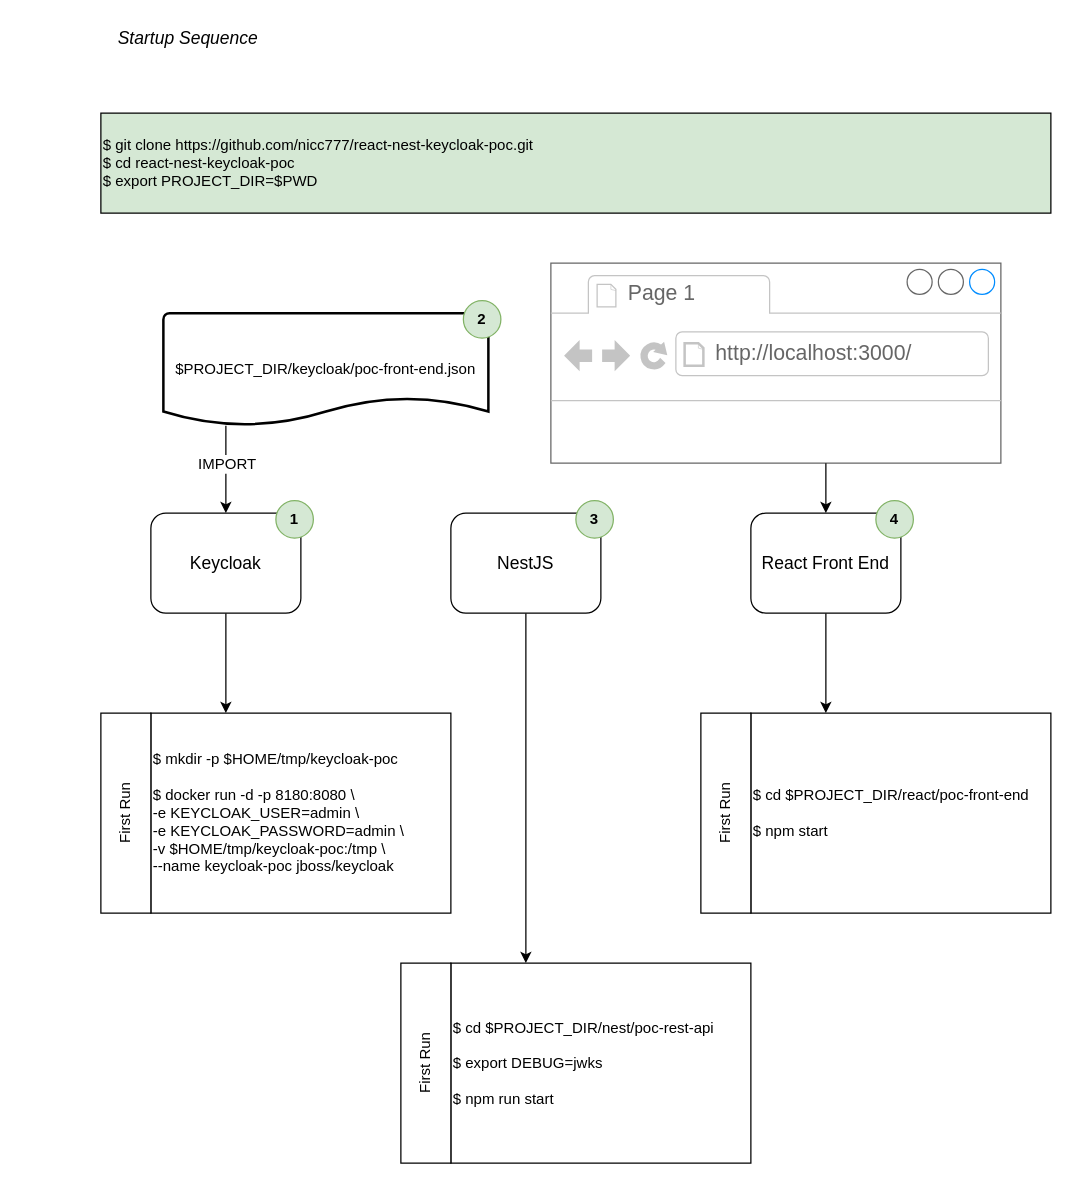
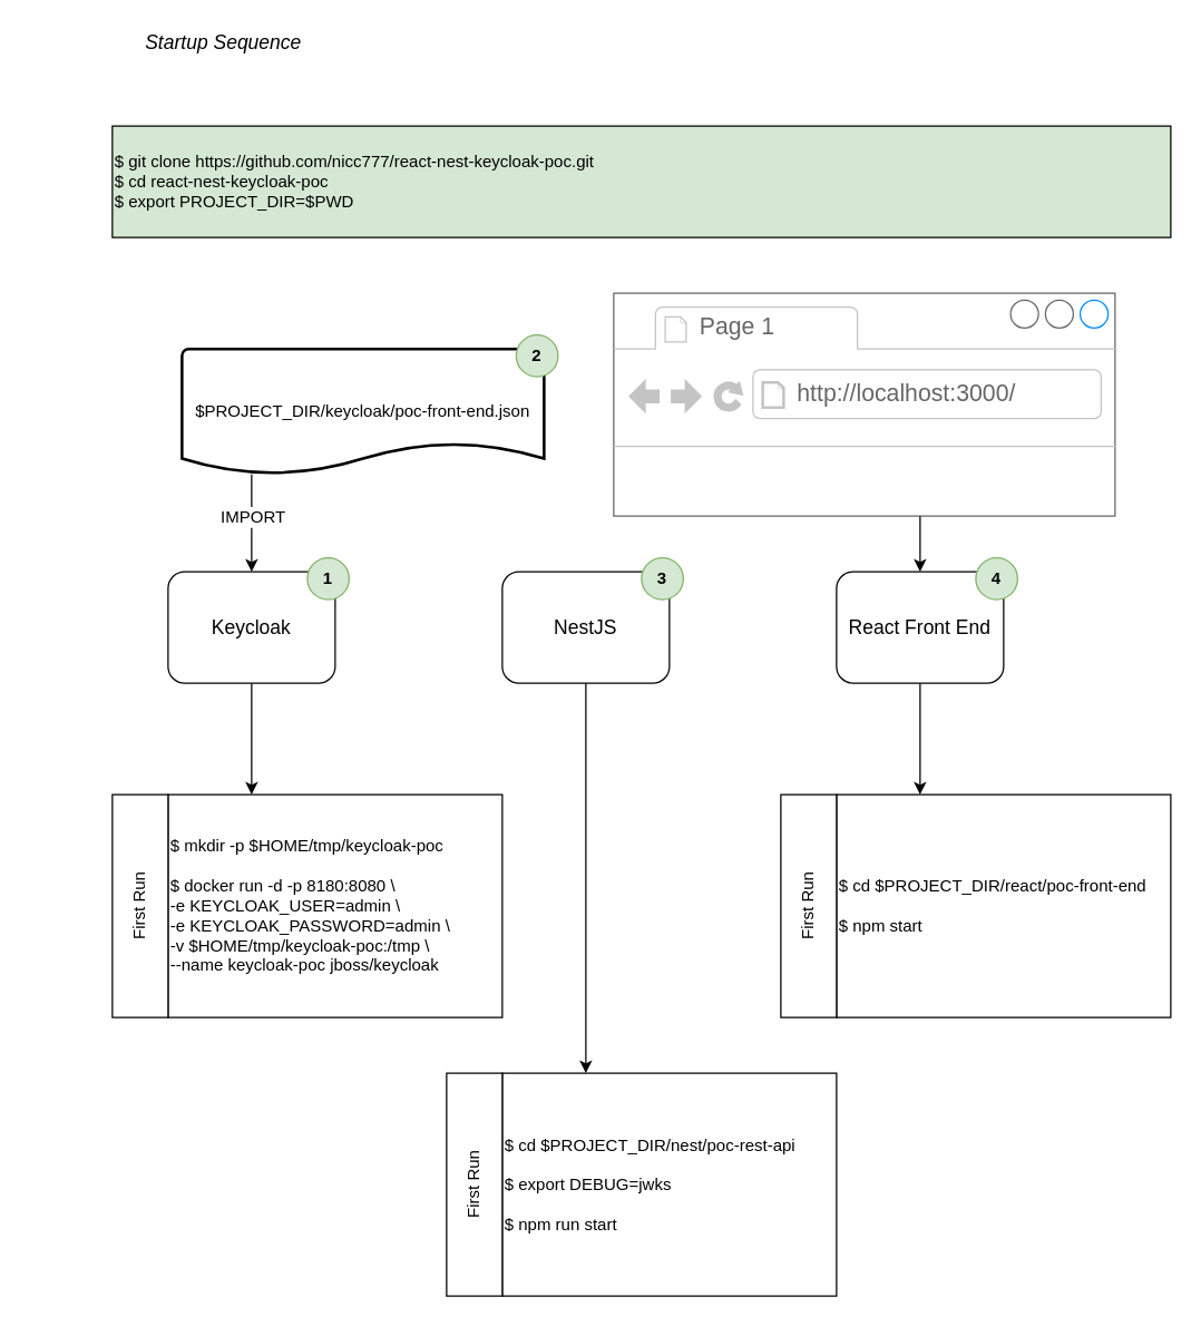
  <mxCell id="0" />
  <mxCell id="1" parent="0" />
  <mxCell id="2" value="" style="strokeWidth=1;shadow=0;dashed=0;align=center;html=1;shape=mxgraph.mockup.containers.browserWindow;rSize=0;strokeColor=#666666;strokeColor2=#008cff;strokeColor3=#c4c4c4;mainText=,;recursiveResize=0;fontSize=12;" vertex="1" parent="1"><mxGeometry x="440" y="210" width="360" height="160" as="geometry" /></mxCell>
  <mxCell id="3" value="Page 1" style="strokeWidth=1;shadow=0;dashed=0;align=center;html=1;shape=mxgraph.mockup.containers.anchor;fontSize=17;fontColor=#666666;align=left;" vertex="1" parent="2"><mxGeometry x="60" y="12" width="110" height="26" as="geometry" /></mxCell>
  <mxCell id="4" value="http://localhost:3000/" style="strokeWidth=1;shadow=0;dashed=0;align=center;html=1;shape=mxgraph.mockup.containers.anchor;rSize=0;fontSize=17;fontColor=#666666;align=left;" vertex="1" parent="2"><mxGeometry x="130" y="60" width="250" height="26" as="geometry" /></mxCell>
- <mxCell id="5" value="Startup Sequence" style="text;html=1;strokeColor=none;fillColor=none;align=center;verticalAlign=middle;whiteSpace=wrap;rounded=0;fontSize=14;fontStyle=2" vertex="1" parent="1"><mxGeometry x="70" y="20" width="160" height="20" as="geometry" /></mxCell>
+ <mxCell id="5" value="Startup Sequence" style="text;html=1;strokeColor=none;fillColor=none;align=center;verticalAlign=middle;whiteSpace=wrap;rounded=0;fontSize=14;fontStyle=2" vertex="1" parent="1"><mxGeometry x="80" y="20" width="160" height="20" as="geometry" /></mxCell>
  <mxCell id="6" style="edgeStyle=orthogonalEdgeStyle;rounded=0;orthogonalLoop=1;jettySize=auto;html=1;entryX=0.25;entryY=0;entryDx=0;entryDy=0;fontSize=12;" edge="1" parent="1" source="7" target="15"><mxGeometry relative="1" as="geometry" /></mxCell>
  <mxCell id="7" value="Keycloak" style="rounded=1;whiteSpace=wrap;html=1;fontSize=14;" vertex="1" parent="1"><mxGeometry x="120" y="410" width="120" height="80" as="geometry" /></mxCell>
  <mxCell id="8" style="edgeStyle=orthogonalEdgeStyle;rounded=0;orthogonalLoop=1;jettySize=auto;html=1;entryX=0.25;entryY=0;entryDx=0;entryDy=0;fontSize=12;" edge="1" parent="1" source="9" target="17"><mxGeometry relative="1" as="geometry" /></mxCell>
  <mxCell id="9" value="NestJS" style="rounded=1;whiteSpace=wrap;html=1;fontSize=14;" vertex="1" parent="1"><mxGeometry x="360" y="410" width="120" height="80" as="geometry" /></mxCell>
  <mxCell id="10" style="edgeStyle=orthogonalEdgeStyle;rounded=0;orthogonalLoop=1;jettySize=auto;html=1;entryX=0.25;entryY=0;entryDx=0;entryDy=0;fontSize=12;" edge="1" parent="1" source="11" target="19"><mxGeometry relative="1" as="geometry" /></mxCell>
  <mxCell id="11" value="React Front End" style="rounded=1;whiteSpace=wrap;html=1;fontSize=14;" vertex="1" parent="1"><mxGeometry x="600" y="410" width="120" height="80" as="geometry" /></mxCell>
  <mxCell id="12" value="1" style="ellipse;whiteSpace=wrap;html=1;aspect=fixed;fontSize=12;fillColor=#d5e8d4;strokeColor=#82b366;fontStyle=1" vertex="1" parent="1"><mxGeometry x="220" y="400" width="30" height="30" as="geometry" /></mxCell>
  <mxCell id="13" value="3" style="ellipse;whiteSpace=wrap;html=1;aspect=fixed;fontSize=12;fillColor=#d5e8d4;strokeColor=#82b366;fontStyle=1" vertex="1" parent="1"><mxGeometry x="460" y="400" width="30" height="30" as="geometry" /></mxCell>
  <mxCell id="14" value="4" style="ellipse;whiteSpace=wrap;html=1;aspect=fixed;fontSize=12;fillColor=#d5e8d4;strokeColor=#82b366;fontStyle=1" vertex="1" parent="1"><mxGeometry x="700" y="400" width="30" height="30" as="geometry" /></mxCell>
  <mxCell id="15" value="$ mkdir -p $HOME/tmp/keycloak-poc&lt;br&gt;&lt;br&gt;$ docker run -d -p 8180:8080 \&lt;br&gt;-e KEYCLOAK_USER=admin \&lt;br&gt;-e KEYCLOAK_PASSWORD=admin \&lt;br&gt;-v $HOME/tmp/keycloak-poc:/tmp \&lt;br&gt;--name keycloak-poc jboss/keycloak" style="rounded=0;whiteSpace=wrap;html=1;fontSize=12;align=left;" vertex="1" parent="1"><mxGeometry x="120" y="570" width="240" height="160" as="geometry" /></mxCell>
  <mxCell id="16" value="First Run" style="rounded=0;whiteSpace=wrap;html=1;fontSize=12;align=center;rotation=-90;" vertex="1" parent="1"><mxGeometry x="20" y="630" width="160" height="40" as="geometry" /></mxCell>
  <mxCell id="17" value="$ cd $PROJECT_DIR/nest/poc-rest-api&lt;br&gt;&lt;br&gt;$ export&amp;nbsp;DEBUG=jwks&lt;br&gt;&lt;br&gt;$ npm run start" style="rounded=0;whiteSpace=wrap;html=1;fontSize=12;align=left;" vertex="1" parent="1"><mxGeometry x="360" y="770" width="240" height="160" as="geometry" /></mxCell>
  <mxCell id="18" value="First Run" style="rounded=0;whiteSpace=wrap;html=1;fontSize=12;align=center;rotation=-90;" vertex="1" parent="1"><mxGeometry x="260" y="830" width="160" height="40" as="geometry" /></mxCell>
  <mxCell id="19" value="$ cd $PROJECT_DIR/react/poc-front-end&lt;br&gt;&lt;br&gt;$ npm start" style="rounded=0;whiteSpace=wrap;html=1;fontSize=12;align=left;" vertex="1" parent="1"><mxGeometry x="600" y="570" width="240" height="160" as="geometry" /></mxCell>
  <mxCell id="20" value="First Run" style="rounded=0;whiteSpace=wrap;html=1;fontSize=12;align=center;rotation=-90;" vertex="1" parent="1"><mxGeometry x="500" y="630" width="160" height="40" as="geometry" /></mxCell>
  <mxCell id="21" value="$ git clone&amp;nbsp;https://github.com/nicc777/react-nest-keycloak-poc.git&lt;br&gt;$ cd react-nest-keycloak-poc&lt;br&gt;$ export PROJECT_DIR=$PWD" style="rounded=0;whiteSpace=wrap;html=1;fontSize=12;align=left;fillColor=#d5e8d4;" vertex="1" parent="1"><mxGeometry x="80" y="90" width="760" height="80" as="geometry" /></mxCell>
  <mxCell id="22" style="edgeStyle=orthogonalEdgeStyle;rounded=0;orthogonalLoop=1;jettySize=auto;html=1;entryX=0.5;entryY=0;entryDx=0;entryDy=0;fontSize=12;" edge="1" parent="1" source="24" target="7"><mxGeometry relative="1" as="geometry"><Array as="points"><mxPoint x="180" y="295" /></Array></mxGeometry></mxCell>
  <mxCell id="23" value="IMPORT" style="edgeLabel;html=1;align=center;verticalAlign=middle;resizable=0;points=[];fontSize=12;" vertex="1" connectable="0" parent="22"><mxGeometry x="0.497" y="4" relative="1" as="geometry"><mxPoint x="-4" y="-22" as="offset" /></mxGeometry></mxCell>
  <mxCell id="24" value="$PROJECT_DIR/keycloak/poc-front-end.json" style="strokeWidth=2;html=1;shape=mxgraph.flowchart.document2;whiteSpace=wrap;size=0.25;fontSize=12;align=center;" vertex="1" parent="1"><mxGeometry x="130" y="250" width="260" height="90" as="geometry" /></mxCell>
  <mxCell id="25" value="2" style="ellipse;whiteSpace=wrap;html=1;aspect=fixed;fontSize=12;fillColor=#d5e8d4;strokeColor=#82b366;fontStyle=1" vertex="1" parent="1"><mxGeometry x="370" y="240" width="30" height="30" as="geometry" /></mxCell>
  <mxCell id="26" style="edgeStyle=orthogonalEdgeStyle;rounded=0;orthogonalLoop=1;jettySize=auto;html=1;entryX=0.5;entryY=0;entryDx=0;entryDy=0;fontSize=12;" edge="1" parent="1" source="2" target="11"><mxGeometry relative="1" as="geometry"><Array as="points"><mxPoint x="660" y="380" /><mxPoint x="660" y="380" /></Array></mxGeometry></mxCell>
